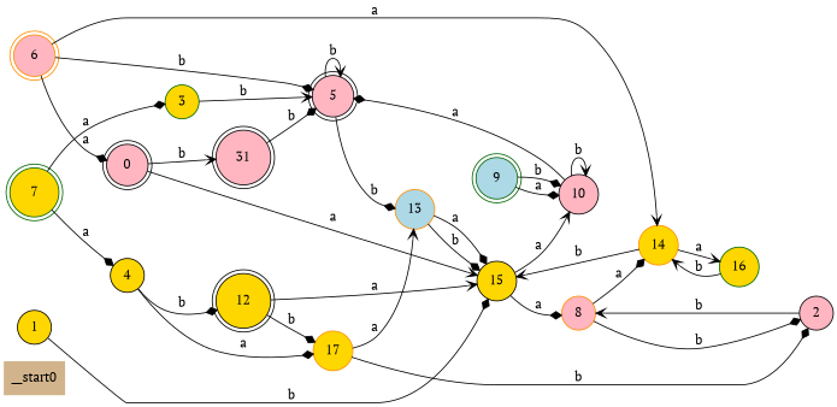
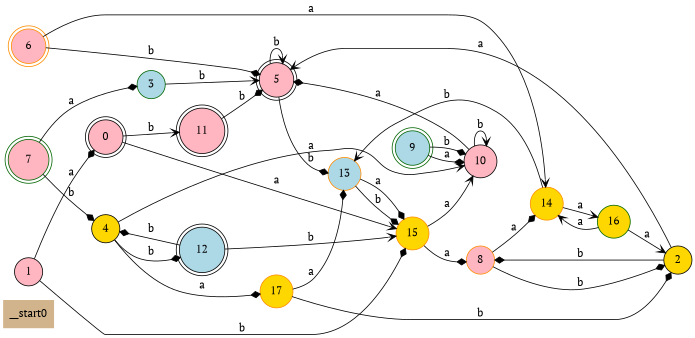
  digraph {
    fontname="PT Serif"
    rankdir=LR
    node [color=black fillcolor=lightpink fontname="PT Serif" shape=circle style=filled]
    edge [arrowhead=diamond fontname="PT Serif"]
    __start0 [fillcolor=tan shape=none]
    n2 [label=0 shape=doublecircle style="rounded,filled"]
-   n3 [label=31 shape=doublecircle style="rounded,filled"]
-   n4 [fillcolor=gold label=15]
+   n3 [label=11 shape=doublecircle style="rounded,filled"]
+   n4 [color=darkorange fillcolor=gold label=15]
    n5 [label=5 shape=doublecircle style="rounded,filled"]
    n6 [color=darkorange label=8]
    n7 [label=10]
-   n8 [fillcolor=gold label=1]
-   n9 [label=2]
+   n8 [label=1]
+   n9 [fillcolor=gold label=2]
    n10 [color=darkorange fillcolor=lightblue label=13]
    n11 [color=darkorange fillcolor=gold label=14]
-   n12 [color=darkgreen fillcolor=gold label=3]
+   n12 [color=darkgreen fillcolor=lightblue label=3]
    n13 [color=darkorange fillcolor=gold label=17]
    n14 [fillcolor=gold label=4]
-   n15 [fillcolor=gold label=12 shape=doublecircle style="rounded,filled"]
+   n15 [fillcolor=lightblue label=12 shape=doublecircle style="rounded,filled"]
    n16 [color=darkorange label=6 shape=doublecircle style="rounded,filled"]
    n17 [color=darkgreen fillcolor=gold label=16]
-   n18 [color=darkgreen fillcolor=gold label=7 shape=doublecircle style="rounded,filled"]
+   n18 [color=darkgreen label=7 shape=doublecircle style="rounded,filled"]
    n19 [color=darkgreen fillcolor=lightblue label=9 shape=doublecircle style="rounded,filled"]
    n2 -> n3 [arrowhead=vee label=b]
    n2 -> n4 [arrowhead=vee label=a]
    n3 -> n5 [label=b]
    n4 -> n6 [label=a]
    n4 -> n7 [arrowhead=vee label=a]
    n5 -> n5 [arrowhead=vee label=b]
    n5 -> n10 [label=b]
    n6 -> n9 [label=b]
    n6 -> n11 [label=a]
    n7 -> n5 [label=a]
    n7 -> n7 [arrowhead=vee label=b]
-   n16 -> n2 [label=a]
+   n8 -> n2 [label=a]
    n8 -> n4 [label=b]
-   n9 -> n6 [arrowhead=vee label=b]
+   n9 -> n5 [arrowhead=vee label=a]
+   n9 -> n6 [label=b]
    n10 -> n4 [label=a]
    n10 -> n4 [label=b]
-   n11 -> n4 [arrowhead=vee label=b]
+   n11 -> n10 [arrowhead=vee label=b]
    n11 -> n17 [arrowhead=vee label=a]
    n12 -> n5 [arrowhead=vee label=b]
    n13 -> n9 [label=b]
-   n13 -> n10 [arrowhead=vee label=a]
+   n13 -> n10 [label=a]
+   n14 -> n7 [arrowhead=vee label=a]
    n14 -> n13 [label=a]
    n14 -> n15 [label=b]
-   n15 -> n4 [arrowhead=vee label=a]
-   n15 -> n13 [label=b]
+   n15 -> n4 [arrowhead=vee label=b]
+   n15 -> n14 [label=b]
    n16 -> n5 [label=b]
    n16 -> n11 [arrowhead=vee label=a]
-   n17 -> n11 [arrowhead=vee label=b]
+   n17 -> n9 [arrowhead=vee label=a]
+   n17 -> n11 [arrowhead=vee label=a]
    n18 -> n12 [label=a]
-   n18 -> n14 [label=a]
+   n18 -> n14 [label=b]
    n19 -> n7 [label=a]
    n19 -> n7 [label=b]
  }
